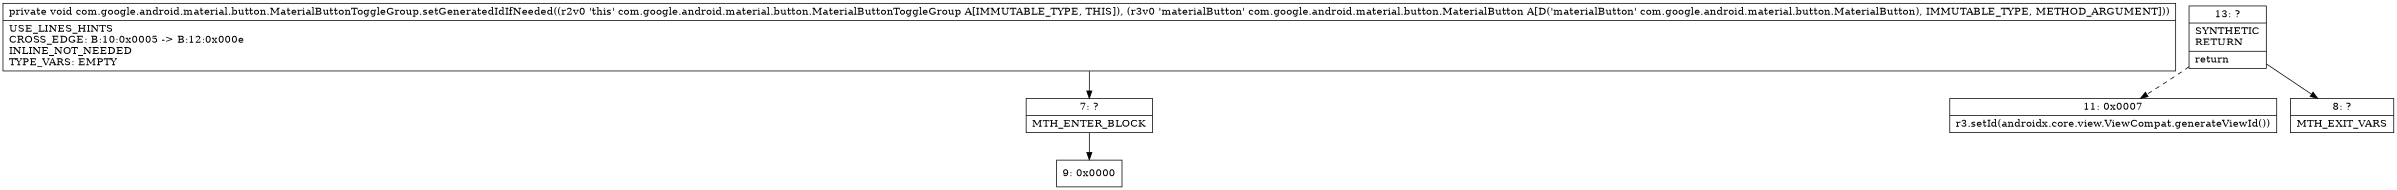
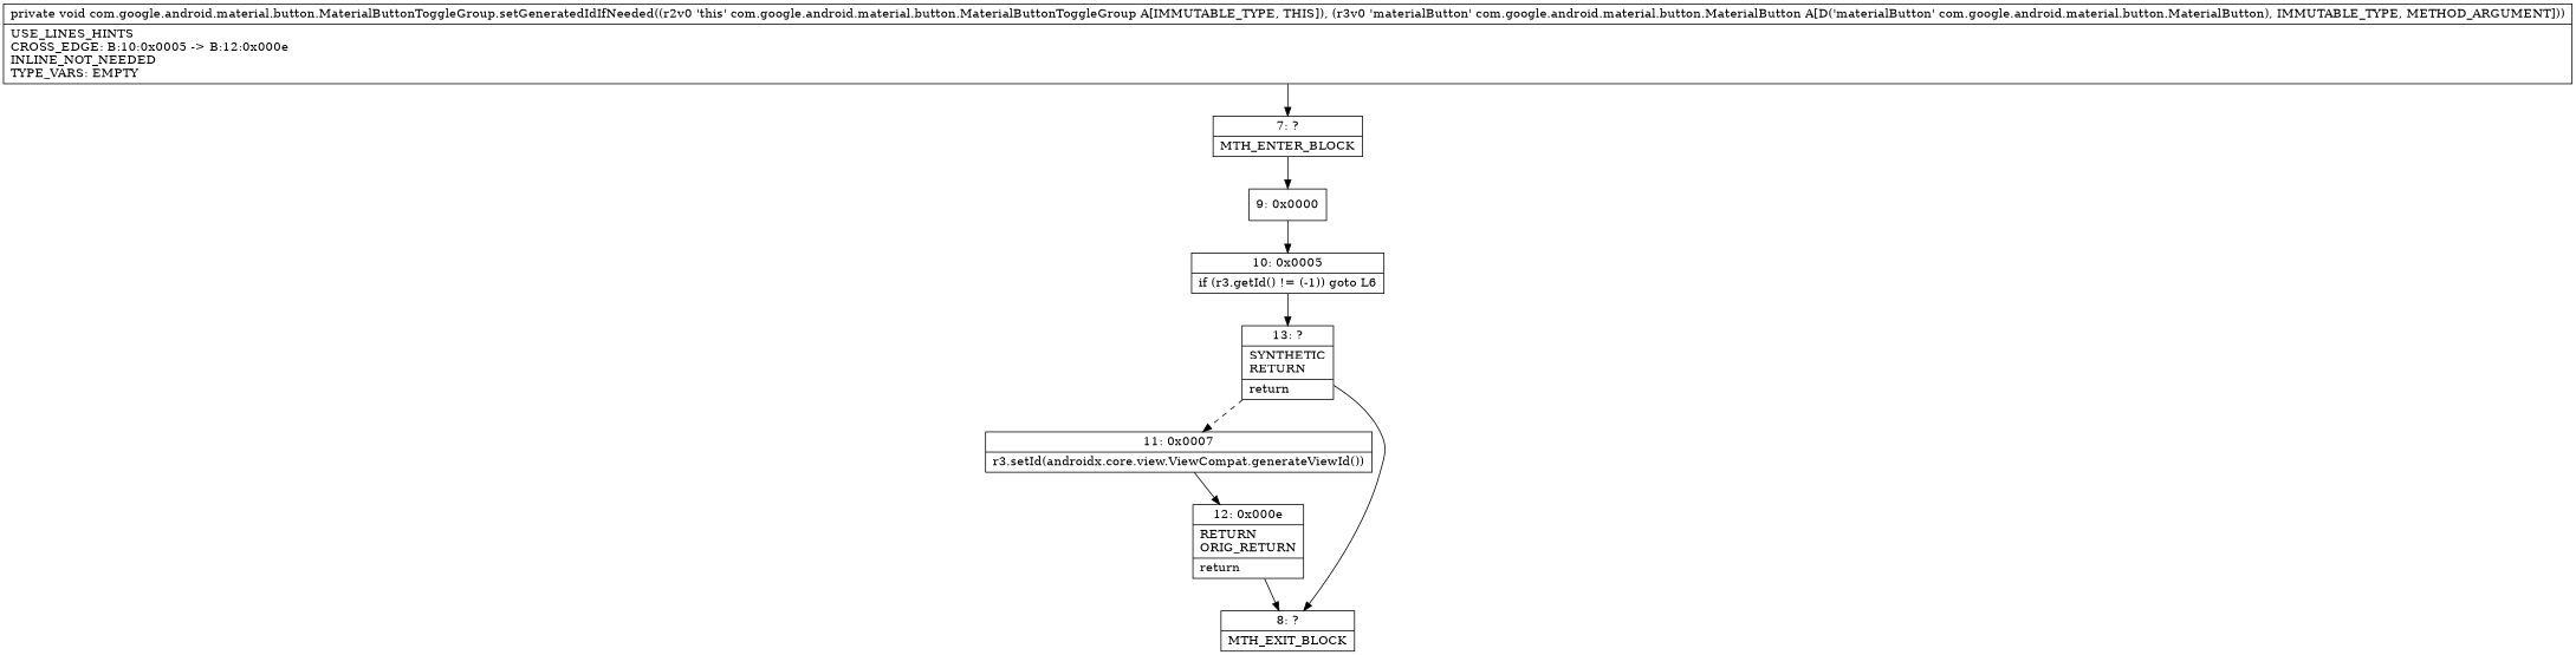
  digraph {
    node [shape=record]
    n1 [label="{7\:\ ?|MTH_ENTER_BLOCK\l}"]
    n2 [label="{9\:\ 0x0000}"]
+   n3 [label="{10\:\ 0x0005|if (r3.getId() != (\-1)) goto L6\l}"]
    n4 [label="{13\:\ ?|SYNTHETIC\lRETURN\l|return\l}"]
    n5 [label="{11\:\ 0x0007|r3.setId(androidx.core.view.ViewCompat.generateViewId())\l}"]
-   n7 [label="{8\:\ ?|MTH_EXIT_VARS\l}"]
+   n6 [label="{12\:\ 0x000e|RETURN\lORIG_RETURN\l|return\l}"]
+   n7 [label="{8\:\ ?|MTH_EXIT_BLOCK\l}"]
    n8 [label="{private void com.google.android.material.button.MaterialButtonToggleGroup.setGeneratedIdIfNeeded((r2v0 'this' com.google.android.material.button.MaterialButtonToggleGroup A[IMMUTABLE_TYPE, THIS]), (r3v0 'materialButton' com.google.android.material.button.MaterialButton A[D('materialButton' com.google.android.material.button.MaterialButton), IMMUTABLE_TYPE, METHOD_ARGUMENT]))  | USE_LINES_HINTS\lCROSS_EDGE: B:10:0x0005 \-\> B:12:0x000e\lINLINE_NOT_NEEDED\lTYPE_VARS: EMPTY\l}"]
    n1 -> n2
+   n2 -> n3
+   n3 -> n4
    n4 -> n5 [style=dashed]
    n4 -> n7
+   n5 -> n6
+   n6 -> n7
    n8 -> n1
  }
